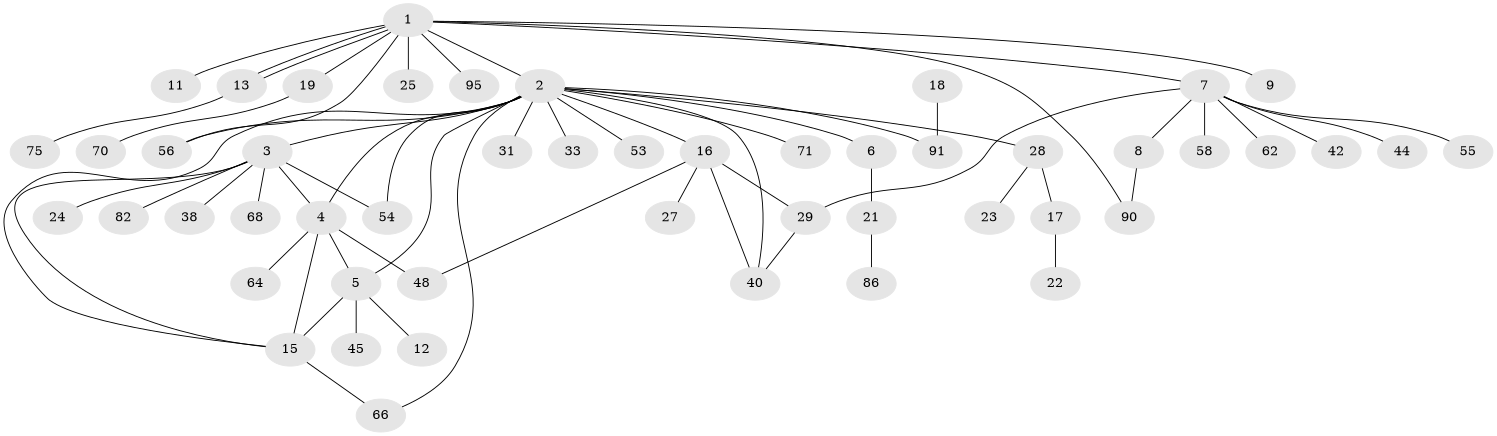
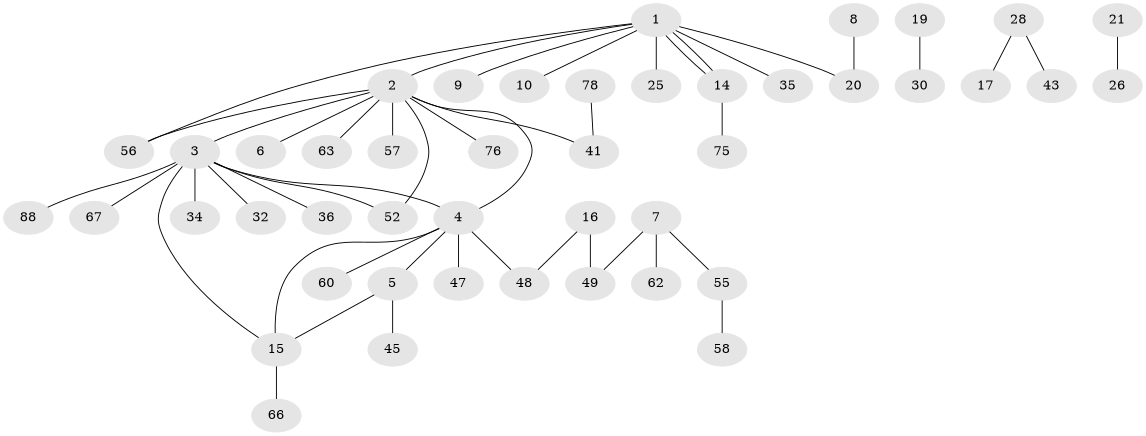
  graph {
    node [color=gray90 style=filled]
    1 [super="+13"]
    2 [super="+65"]
    7 [super="+10"]
    9
-   11 [super="+59"]
-   14 [super="+74" label=13]
+   11 [super="+59" label=10]
+   14 [super="+74"]
    19
-   20 [label=90]
+   20
    25
-   35 [super="+37" label=95]
+   35 [super="+37"]
    56
    3 [super="+70"]
    4 [super="+61"]
    5 [super="+45"]
    6 [super="+63"]
    15 [super="+52"]
    16 [super="+50"]
    28 [super="+39"]
-   31 [super="+49"]
-   33
-   40 [super="+51"]
-   41 [super="+69" label=91]
-   53 [super="+57"]
-   54
+   33 [label=63]
+   41 [super="+69"]
+   53 [super="+57" label=57]
+   54 [label=52]
    66
-   71
+   71 [label=76]
    8
-   29 [super="+73"]
-   42 [super="+64"]
-   44
+   29 [super="+73" label=49]
    55
    58
    62
    75
-   30 [label=70]
-   24
-   32 [label=82]
-   38
-   67 [label=68]
+   30
+   24 [label=34]
+   32
+   36
+   38 [label=88]
+   67
+   47 [super="+72"]
    48
-   60 [label=64]
-   12
+   60
    n45 [label=45]
    21 [super="+23"]
-   27
    17 [super="+68"]
-   43 [label=23]
-   18 [super="+34"]
-   26 [label=86]
-   22
+   43
+   18 [super="+34" label=78]
+   26
    1 -- 2
-   1 -- 7
    1 -- 9
    1 -- 11
    1 -- 14
    1 -- 14
-   1 -- 19
    1 -- 20
    1 -- 25
    1 -- 35
    1 -- 56
    2 -- 56
    2 -- 3
    2 -- 4
-   2 -- 5
    2 -- 6
-   2 -- 15
-   2 -- 16
-   2 -- 28
-   2 -- 31
    2 -- 33
-   2 -- 40
    2 -- 41
    2 -- 53
    2 -- 54
-   2 -- 66
    2 -- 71
-   7 -- 8
    7 -- 29
-   7 -- 42
-   7 -- 44
    7 -- 55
-   7 -- 58
+   55 -- 58
    7 -- 62
    14 -- 75
    19 -- 30
    3 -- 4 [weight=2]
    3 -- 15
    3 -- 54
    3 -- 24
    3 -- 32
+   3 -- 36
    3 -- 38
    3 -- 67
    4 -- 5
    4 -- 15
+   4 -- 47 [weight=2]
    4 -- 48
    4 -- 60
    5 -- 15
-   5 -- 12
    5 -- n45
-   6 -- 21
    15 -- 66
-   16 -- 40
    16 -- 29 [weight=3]
    16 -- 48
-   16 -- 27
    28 -- 17
    28 -- 43
    8 -- 20
-   29 -- 40
    21 -- 26
-   17 -- 22
    18 -- 41
  }
